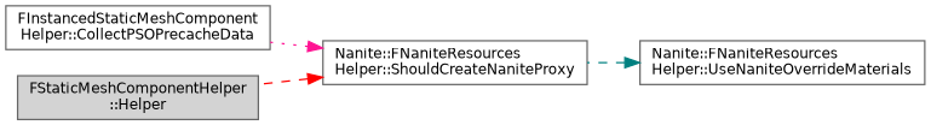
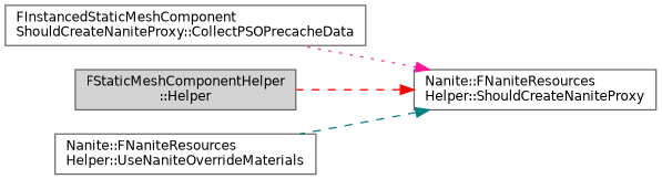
  digraph {
    rankdir=RL
    node [color=grey40 fillcolor=white fontname=Helvetica fontsize=10 shape=box style=filled]
    edge [dir=back fontname=Helvetica fontsize=10 labelfontname=Helvetica labelfontsize=10 style=dashed]
    n1 [color=gray40 fontcolor=black height=0.2 label="Nanite::FNaniteResources\lHelper::ShouldCreateNaniteProxy" width=0.4]
-   n2 [height=0.2 label="FInstancedStaticMeshComponent\lHelper::CollectPSOPrecacheData" width=0.4]
+   n2 [height=0.2 label="FInstancedStaticMeshComponent\lShouldCreateNaniteProxy::CollectPSOPrecacheData" width=0.4]
    n3 [fillcolor=lightgrey height=0.2 label="FStaticMeshComponentHelper\l::Helper" width=0.4]
    n4 [height=0.2 label="Nanite::FNaniteResources\lHelper::UseNaniteOverrideMaterials" width=0.4]
    n1 -> n2 [color=deeppink style=dotted]
    n1 -> n3 [color=red]
-   n4 -> n1 [color=teal]
+   n1 -> n4 [color=teal]
  }
